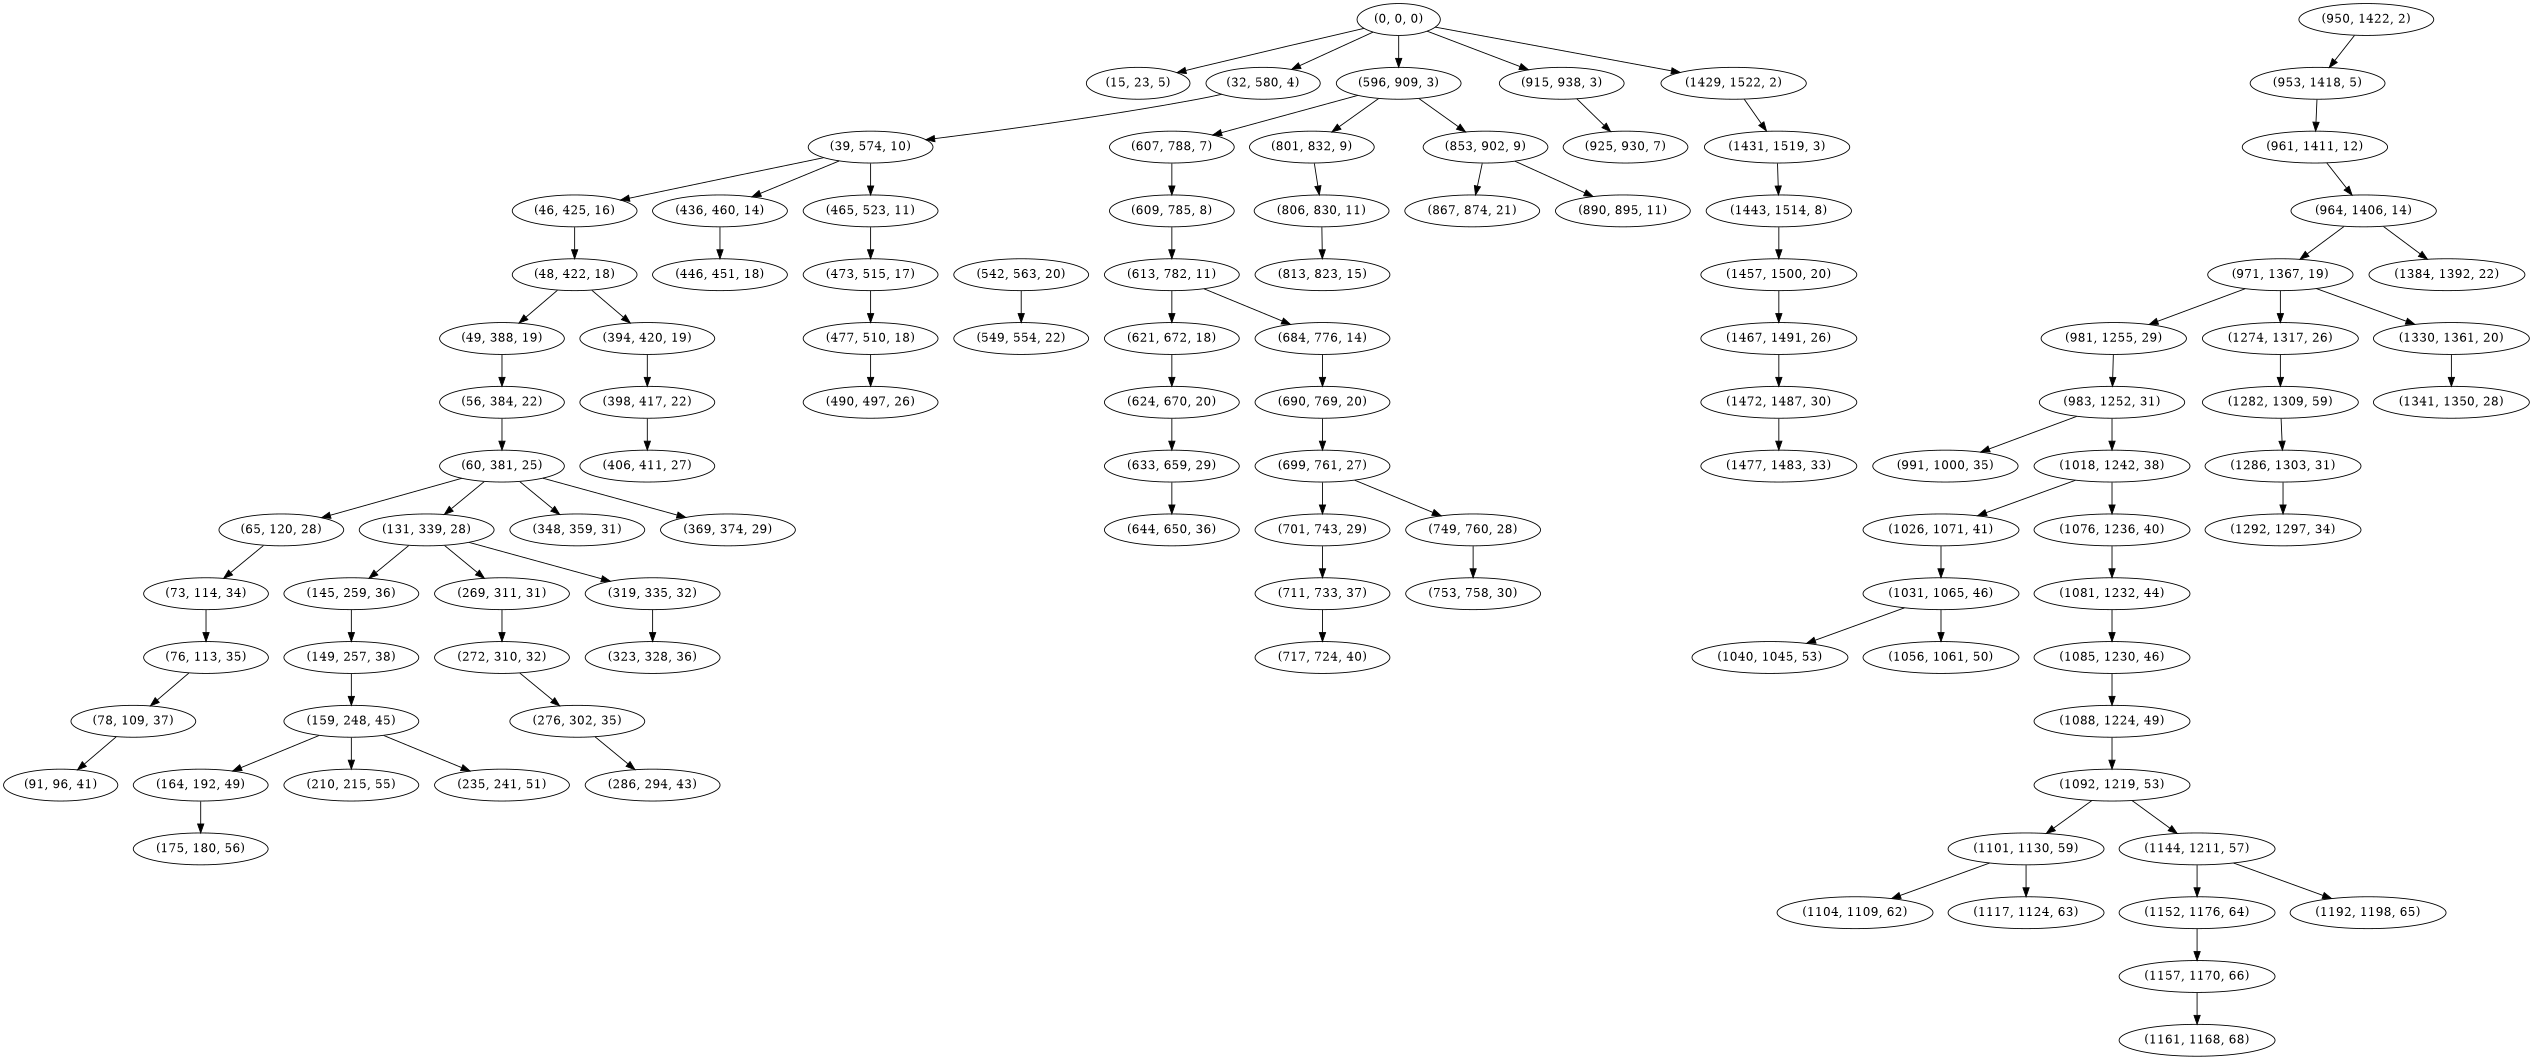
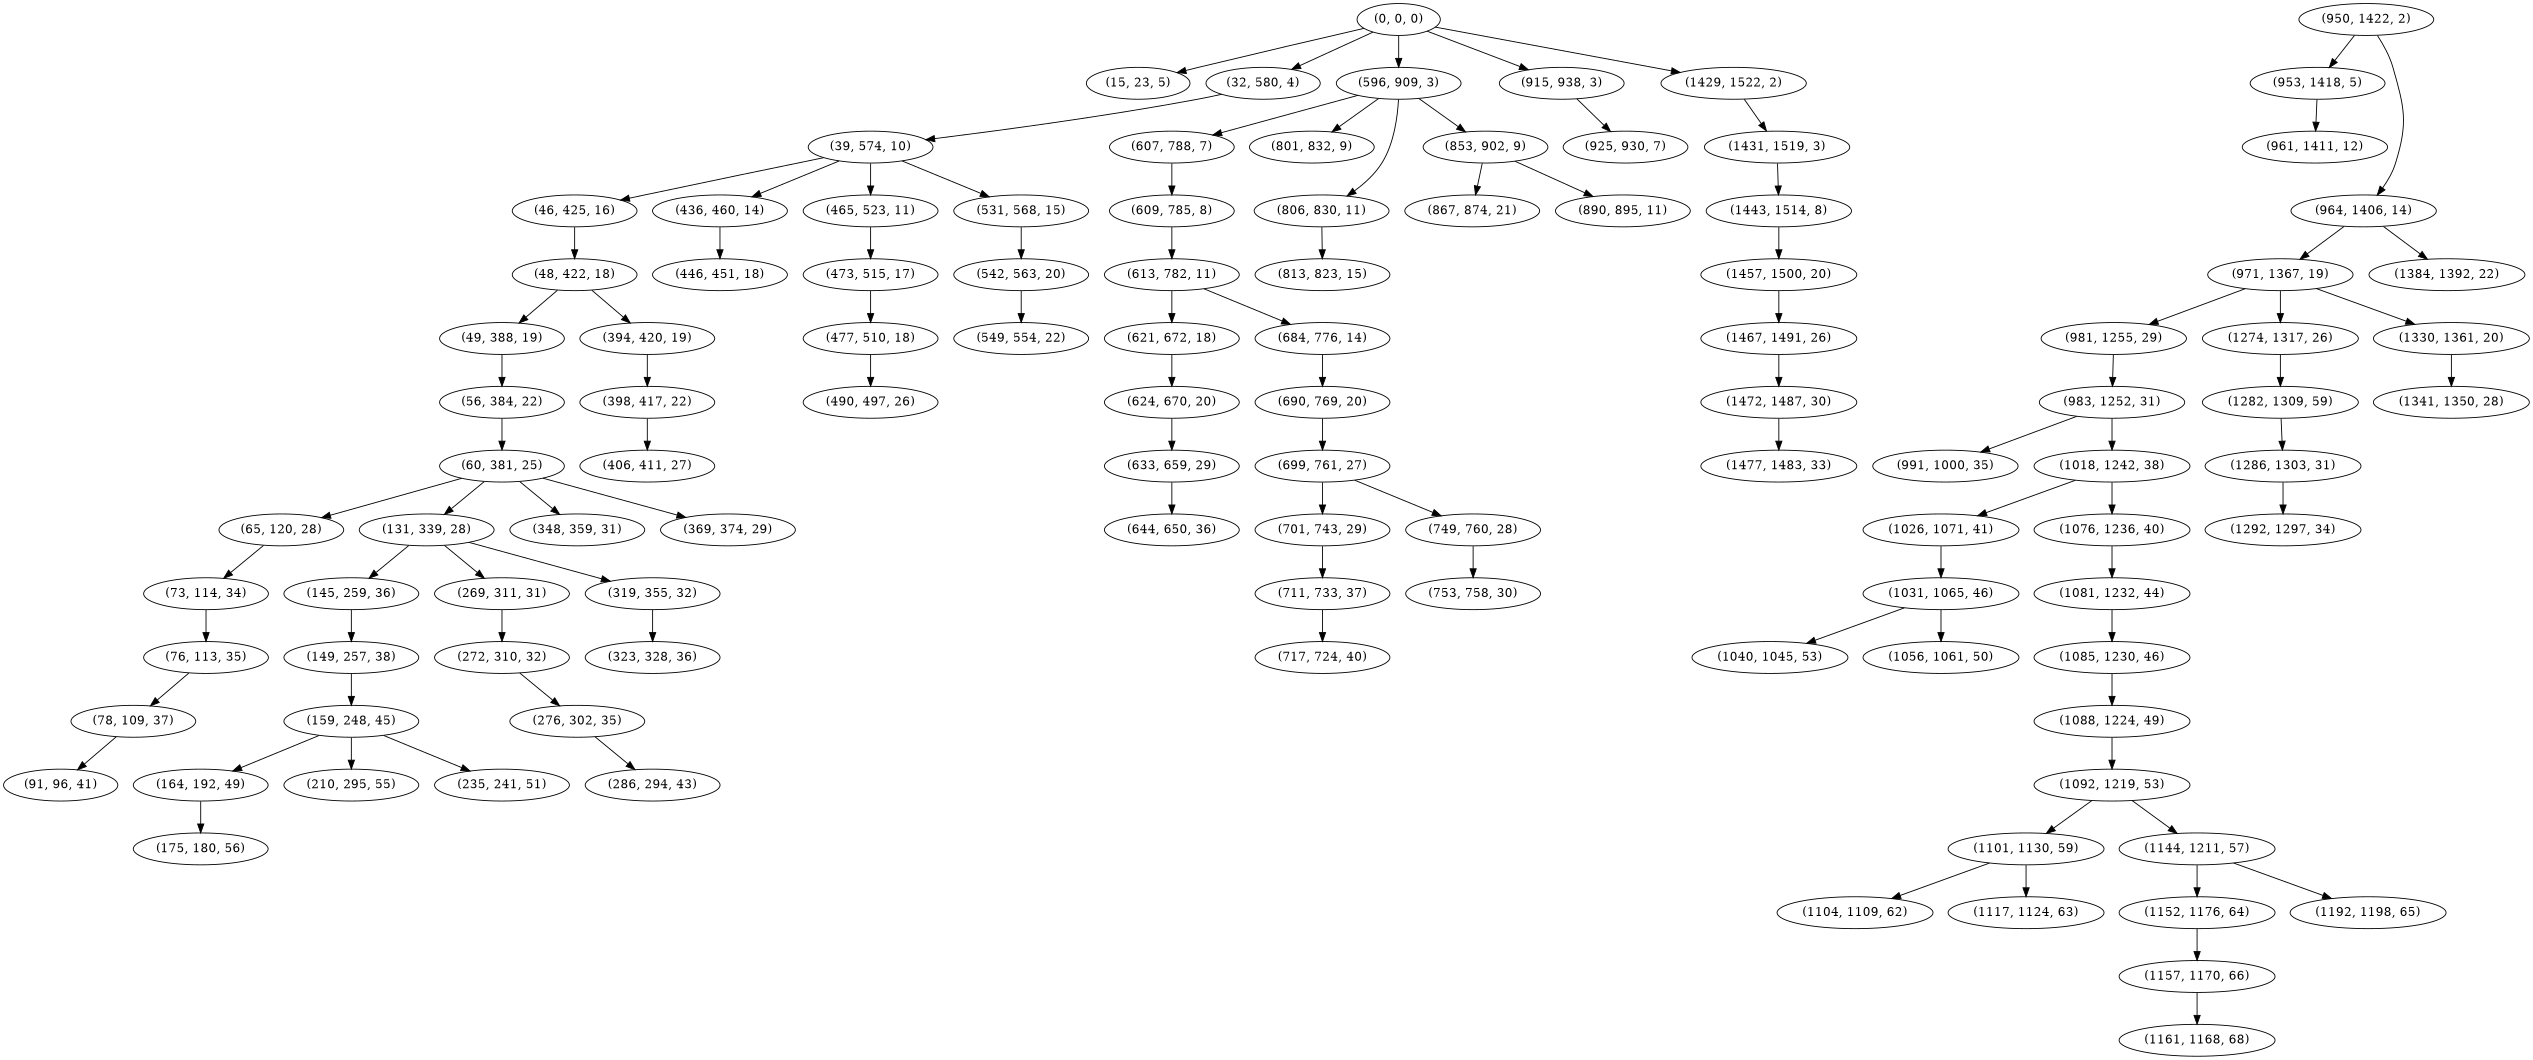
  digraph {
    "(0, 0, 0)"
    "(15, 23, 5)"
    "(32, 580, 4)"
    "(596, 909, 3)"
    "(915, 938, 3)"
    "(1429, 1522, 2)"
    "(39, 574, 10)"
    "(607, 788, 7)"
    "(801, 832, 9)"
    "(853, 902, 9)"
    "(925, 930, 7)"
    "(950, 1422, 2)"
    "(953, 1418, 5)"
    "(1431, 1519, 3)"
    "(46, 425, 16)"
    "(436, 460, 14)"
    "(465, 523, 11)"
+   "(531, 568, 15)"
    "(48, 422, 18)"
    "(446, 451, 18)"
    "(473, 515, 17)"
    "(542, 563, 20)"
    "(49, 388, 19)"
    "(394, 420, 19)"
    "(56, 384, 22)"
    "(398, 417, 22)"
    "(60, 381, 25)"
    "(65, 120, 28)"
    "(131, 339, 28)"
    "(348, 359, 31)"
    "(369, 374, 29)"
    "(73, 114, 34)"
    "(145, 259, 36)"
    "(269, 311, 31)"
-   "(319, 335, 32)"
+   "(319, 335, 32)" [label="(319, 355, 32)"]
    "(76, 113, 35)"
    "(78, 109, 37)"
    "(91, 96, 41)"
    "(149, 257, 38)"
    "(272, 310, 32)"
    "(323, 328, 36)"
    "(159, 248, 45)"
    "(164, 192, 49)"
-   "(210, 215, 55)"
+   "(210, 215, 55)" [label="(210, 295, 55)"]
    "(235, 241, 51)"
    "(175, 180, 56)"
    "(276, 302, 35)"
    "(286, 294, 43)"
    "(406, 411, 27)"
    "(477, 510, 18)"
    "(490, 497, 26)"
    "(549, 554, 22)"
    "(609, 785, 8)"
    "(806, 830, 11)"
    "(867, 874, 21)"
    "(890, 895, 11)"
    "(613, 782, 11)"
    "(621, 672, 18)"
    "(684, 776, 14)"
    "(624, 670, 20)"
    "(690, 769, 20)"
    "(633, 659, 29)"
    "(644, 650, 36)"
    "(699, 761, 27)"
    "(701, 743, 29)"
    "(749, 760, 28)"
    "(711, 733, 37)"
    "(753, 758, 30)"
    "(717, 724, 40)"
    "(813, 823, 15)"
    "(961, 1411, 12)"
    "(964, 1406, 14)"
    "(971, 1367, 19)"
    "(1384, 1392, 22)"
    "(981, 1255, 29)"
    "(1274, 1317, 26)"
    "(1330, 1361, 20)"
    "(983, 1252, 31)"
    n79 [label="(1282, 1309, 59)"]
    "(1341, 1350, 28)"
    "(991, 1000, 35)"
    "(1018, 1242, 38)"
    "(1026, 1071, 41)"
    "(1076, 1236, 40)"
    "(1031, 1065, 46)"
    "(1081, 1232, 44)"
    "(1040, 1045, 53)"
    "(1056, 1061, 50)"
    "(1085, 1230, 46)"
    "(1088, 1224, 49)"
    "(1092, 1219, 53)"
    "(1101, 1130, 59)"
    "(1144, 1211, 57)"
    "(1104, 1109, 62)"
    "(1117, 1124, 63)"
    "(1152, 1176, 64)"
    "(1192, 1198, 65)"
    "(1157, 1170, 66)"
    "(1161, 1168, 68)"
    "(1286, 1303, 31)"
    "(1292, 1297, 34)"
    "(1443, 1514, 8)"
    "(1457, 1500, 20)"
    "(1467, 1491, 26)"
    "(1472, 1487, 30)"
    "(1477, 1483, 33)"
    "(0, 0, 0)" -> "(15, 23, 5)"
    "(0, 0, 0)" -> "(32, 580, 4)"
    "(0, 0, 0)" -> "(596, 909, 3)"
    "(0, 0, 0)" -> "(915, 938, 3)"
    "(0, 0, 0)" -> "(1429, 1522, 2)"
    "(32, 580, 4)" -> "(39, 574, 10)"
    "(596, 909, 3)" -> "(607, 788, 7)"
    "(596, 909, 3)" -> "(801, 832, 9)"
    "(596, 909, 3)" -> "(853, 902, 9)"
    "(915, 938, 3)" -> "(925, 930, 7)"
    "(1429, 1522, 2)" -> "(1431, 1519, 3)"
    "(39, 574, 10)" -> "(46, 425, 16)"
    "(39, 574, 10)" -> "(436, 460, 14)"
    "(39, 574, 10)" -> "(465, 523, 11)"
+   "(39, 574, 10)" -> "(531, 568, 15)"
    "(607, 788, 7)" -> "(609, 785, 8)"
-   "(801, 832, 9)" -> "(806, 830, 11)"
+   "(596, 909, 3)" -> "(806, 830, 11)"
    "(853, 902, 9)" -> "(867, 874, 21)"
    "(853, 902, 9)" -> "(890, 895, 11)"
    "(950, 1422, 2)" -> "(953, 1418, 5)"
    "(953, 1418, 5)" -> "(961, 1411, 12)"
    "(1431, 1519, 3)" -> "(1443, 1514, 8)"
    "(46, 425, 16)" -> "(48, 422, 18)"
    "(436, 460, 14)" -> "(446, 451, 18)"
    "(465, 523, 11)" -> "(473, 515, 17)"
+   "(531, 568, 15)" -> "(542, 563, 20)"
    "(48, 422, 18)" -> "(49, 388, 19)"
    "(48, 422, 18)" -> "(394, 420, 19)"
    "(473, 515, 17)" -> "(477, 510, 18)"
    "(542, 563, 20)" -> "(549, 554, 22)"
    "(49, 388, 19)" -> "(56, 384, 22)"
    "(394, 420, 19)" -> "(398, 417, 22)"
    "(56, 384, 22)" -> "(60, 381, 25)"
    "(398, 417, 22)" -> "(406, 411, 27)"
    "(60, 381, 25)" -> "(65, 120, 28)"
    "(60, 381, 25)" -> "(131, 339, 28)"
    "(60, 381, 25)" -> "(348, 359, 31)"
    "(60, 381, 25)" -> "(369, 374, 29)"
    "(65, 120, 28)" -> "(73, 114, 34)"
    "(131, 339, 28)" -> "(145, 259, 36)"
    "(131, 339, 28)" -> "(269, 311, 31)"
    "(131, 339, 28)" -> "(319, 335, 32)"
    "(73, 114, 34)" -> "(76, 113, 35)"
    "(145, 259, 36)" -> "(149, 257, 38)"
    "(269, 311, 31)" -> "(272, 310, 32)"
    "(319, 335, 32)" -> "(323, 328, 36)"
    "(76, 113, 35)" -> "(78, 109, 37)"
    "(78, 109, 37)" -> "(91, 96, 41)"
    "(149, 257, 38)" -> "(159, 248, 45)"
    "(272, 310, 32)" -> "(276, 302, 35)"
    "(159, 248, 45)" -> "(164, 192, 49)"
    "(159, 248, 45)" -> "(210, 215, 55)"
    "(159, 248, 45)" -> "(235, 241, 51)"
    "(164, 192, 49)" -> "(175, 180, 56)"
    "(276, 302, 35)" -> "(286, 294, 43)"
    "(477, 510, 18)" -> "(490, 497, 26)"
    "(609, 785, 8)" -> "(613, 782, 11)"
    "(806, 830, 11)" -> "(813, 823, 15)"
    "(613, 782, 11)" -> "(621, 672, 18)"
    "(613, 782, 11)" -> "(684, 776, 14)"
    "(621, 672, 18)" -> "(624, 670, 20)"
    "(684, 776, 14)" -> "(690, 769, 20)"
    "(624, 670, 20)" -> "(633, 659, 29)"
    "(690, 769, 20)" -> "(699, 761, 27)"
    "(633, 659, 29)" -> "(644, 650, 36)"
    "(699, 761, 27)" -> "(701, 743, 29)"
    "(699, 761, 27)" -> "(749, 760, 28)"
    "(701, 743, 29)" -> "(711, 733, 37)"
    "(749, 760, 28)" -> "(753, 758, 30)"
    "(711, 733, 37)" -> "(717, 724, 40)"
-   "(961, 1411, 12)" -> "(964, 1406, 14)"
+   "(950, 1422, 2)" -> "(964, 1406, 14)"
    "(964, 1406, 14)" -> "(971, 1367, 19)"
    "(964, 1406, 14)" -> "(1384, 1392, 22)"
    "(971, 1367, 19)" -> "(981, 1255, 29)"
    "(971, 1367, 19)" -> "(1274, 1317, 26)"
    "(971, 1367, 19)" -> "(1330, 1361, 20)"
    "(981, 1255, 29)" -> "(983, 1252, 31)"
    "(1274, 1317, 26)" -> n79
    "(1330, 1361, 20)" -> "(1341, 1350, 28)"
    "(983, 1252, 31)" -> "(991, 1000, 35)"
    "(983, 1252, 31)" -> "(1018, 1242, 38)"
    n79 -> "(1286, 1303, 31)"
    "(1018, 1242, 38)" -> "(1026, 1071, 41)"
    "(1018, 1242, 38)" -> "(1076, 1236, 40)"
    "(1026, 1071, 41)" -> "(1031, 1065, 46)"
    "(1076, 1236, 40)" -> "(1081, 1232, 44)"
    "(1031, 1065, 46)" -> "(1040, 1045, 53)"
    "(1031, 1065, 46)" -> "(1056, 1061, 50)"
    "(1081, 1232, 44)" -> "(1085, 1230, 46)"
    "(1085, 1230, 46)" -> "(1088, 1224, 49)"
    "(1088, 1224, 49)" -> "(1092, 1219, 53)"
    "(1092, 1219, 53)" -> "(1101, 1130, 59)"
    "(1092, 1219, 53)" -> "(1144, 1211, 57)"
    "(1101, 1130, 59)" -> "(1104, 1109, 62)"
    "(1101, 1130, 59)" -> "(1117, 1124, 63)"
    "(1144, 1211, 57)" -> "(1152, 1176, 64)"
    "(1144, 1211, 57)" -> "(1192, 1198, 65)"
    "(1152, 1176, 64)" -> "(1157, 1170, 66)"
    "(1157, 1170, 66)" -> "(1161, 1168, 68)"
    "(1286, 1303, 31)" -> "(1292, 1297, 34)"
    "(1443, 1514, 8)" -> "(1457, 1500, 20)"
    "(1457, 1500, 20)" -> "(1467, 1491, 26)"
    "(1467, 1491, 26)" -> "(1472, 1487, 30)"
    "(1472, 1487, 30)" -> "(1477, 1483, 33)"
  }
